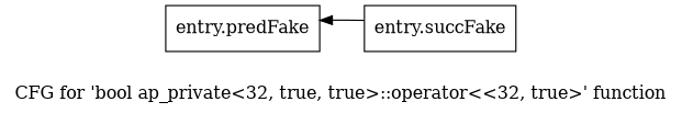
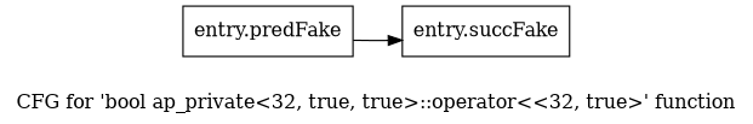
  digraph {
    label="CFG for 'bool ap_private\<32, true, true\>::operator\<\<32, true\>' function"
    rankdir=LR
    node [shape=record]
    n1 [label="{entry.predFake}"]
    n2 [filename="/home/omerfaruk/tools/Xilinx/Vitis_HLS/2023.2/include/etc/ap_private.h" label="{entry.succFake}" linenumber=2795]
-   n2 -> n1 [execusionnum=0 filename="/home/omerfaruk/tools/Xilinx/Vitis_HLS/2023.2/include/etc/ap_private.h"]
+   n1 -> n2 [execusionnum=0 filename="/home/omerfaruk/tools/Xilinx/Vitis_HLS/2023.2/include/etc/ap_private.h"]
  }
